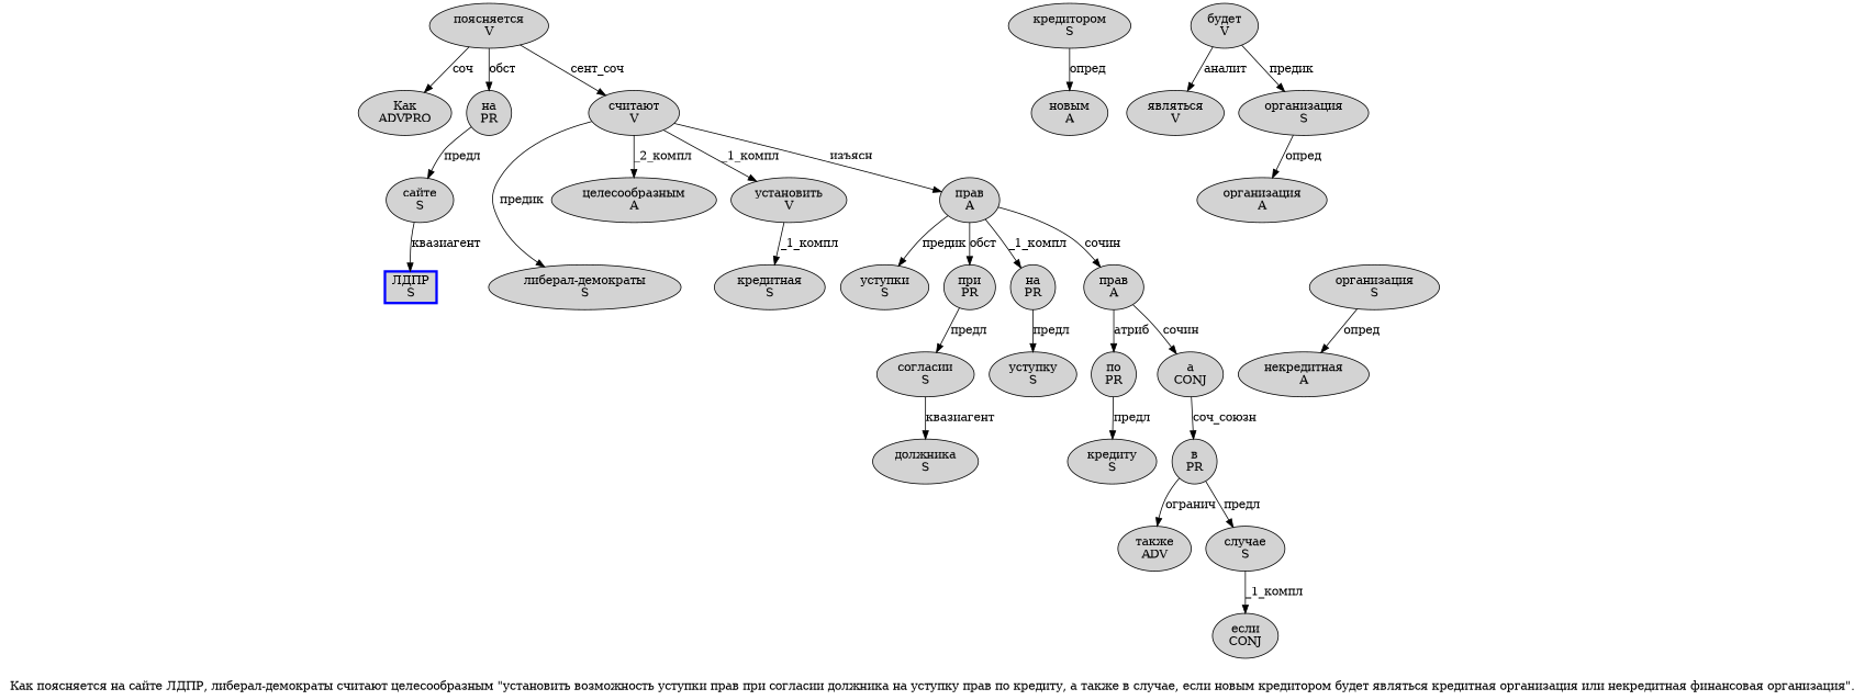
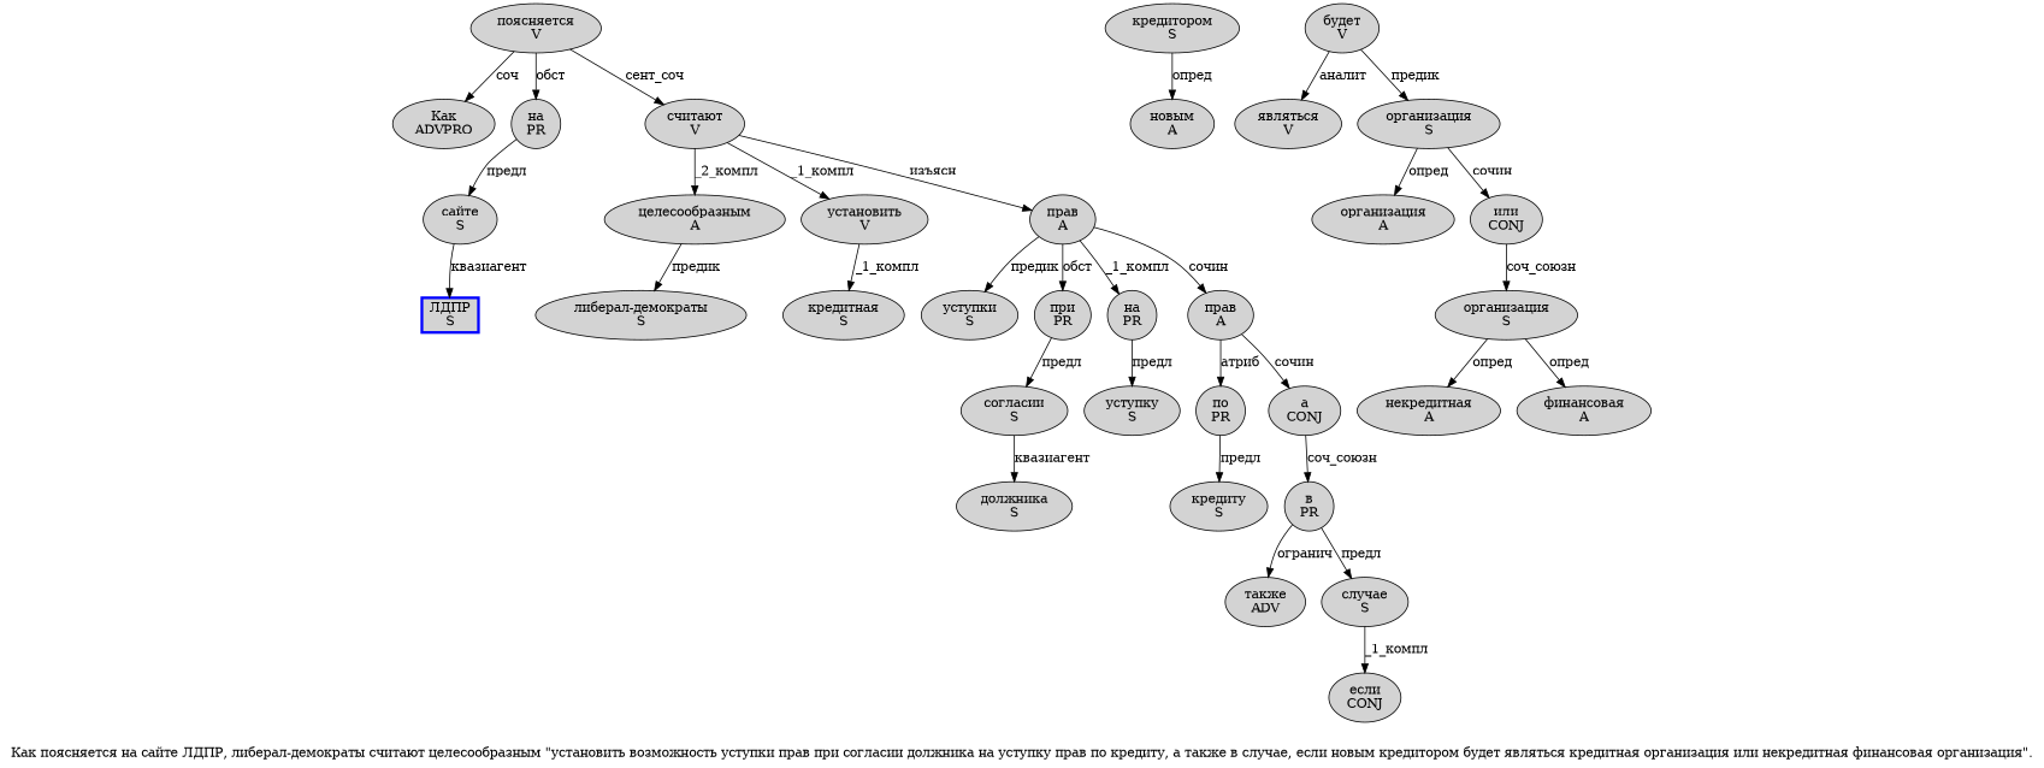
  digraph {
    label="Как поясняется на сайте ЛДПР, либерал-демократы считают целесообразным \"установить возможность уступки прав при согласии должника на уступку прав по кредиту, а также в случае, если новым кредитором будет являться кредитная организация или некредитная финансовая организация\"."
    node [fillcolor=lightgray penwidth=1 shape=ellipse style=filled]
    n1 [label="Как\nADVPRO"]
    n2 [label="поясняется\nV"]
    n3 [label="на\nPR"]
    n4 [label="считают\nV"]
    n5 [label="сайте\nS"]
    n6 [label="либерал-демократы\nS"]
    n7 [label="целесообразным\nA"]
    n8 [label="установить\nV"]
    n9 [label="прав\nA"]
    n10 [color=blue label="ЛДПР\nS" penwidth=3 shape=box]
    n11 [label="кредитная\nS"]
    n12 [label="уступки\nS"]
    n13 [label="при\nPR"]
    n14 [label="на\nPR"]
    n15 [label="прав\nA"]
    n16 [label="согласии\nS"]
    n17 [label="уступку\nS"]
    n18 [label="по\nPR"]
    n19 [label="а\nCONJ"]
    n20 [label="должника\nS"]
    n21 [label="кредиту\nS"]
    n22 [label="в\nPR"]
    n23 [label="также\nADV"]
    n24 [label="случае\nS"]
    n25 [label="если\nCONJ"]
    n26 [label="новым\nA"]
    n27 [label="кредитором\nS"]
    n28 [label="будет\nV"]
    n29 [label="являться\nV"]
    n30 [label="организация\nS"]
    n31 [label="организация\nA"]
+   n32 [label="или\nCONJ"]
    n33 [label="организация\nS"]
    n34 [label="некредитная\nA"]
+   n35 [label="финансовая\nA"]
    n2 -> n1 [label="соч"]
    n2 -> n3 [label="обст"]
    n2 -> n4 [label="сент_соч"]
    n3 -> n5 [label="предл"]
-   n4 -> n6 [label="предик"]
+   n7 -> n6 [label="предик"]
    n4 -> n7 [label="_2_компл"]
    n4 -> n8 [label="_1_компл"]
    n4 -> n9 [label="изъясн"]
    n5 -> n10 [label="квазиагент"]
    n8 -> n11 [label="_1_компл"]
    n9 -> n12 [label="предик"]
    n9 -> n13 [label="обст"]
    n9 -> n14 [label="_1_компл"]
    n9 -> n15 [label="сочин"]
    n13 -> n16 [label="предл"]
    n14 -> n17 [label="предл"]
    n15 -> n18 [label="атриб"]
    n15 -> n19 [label="сочин"]
    n16 -> n20 [label="квазиагент"]
    n18 -> n21 [label="предл"]
    n19 -> n22 [label="соч_союзн"]
    n22 -> n23 [label="огранич"]
    n22 -> n24 [label="предл"]
    n24 -> n25 [label="_1_компл"]
    n27 -> n26 [label="опред"]
    n28 -> n29 [label="аналит"]
    n28 -> n30 [label="предик"]
    n30 -> n31 [label="опред"]
+   n30 -> n32 [label="сочин"]
+   n32 -> n33 [label="соч_союзн"]
    n33 -> n34 [label="опред"]
+   n33 -> n35 [label="опред"]
  }
